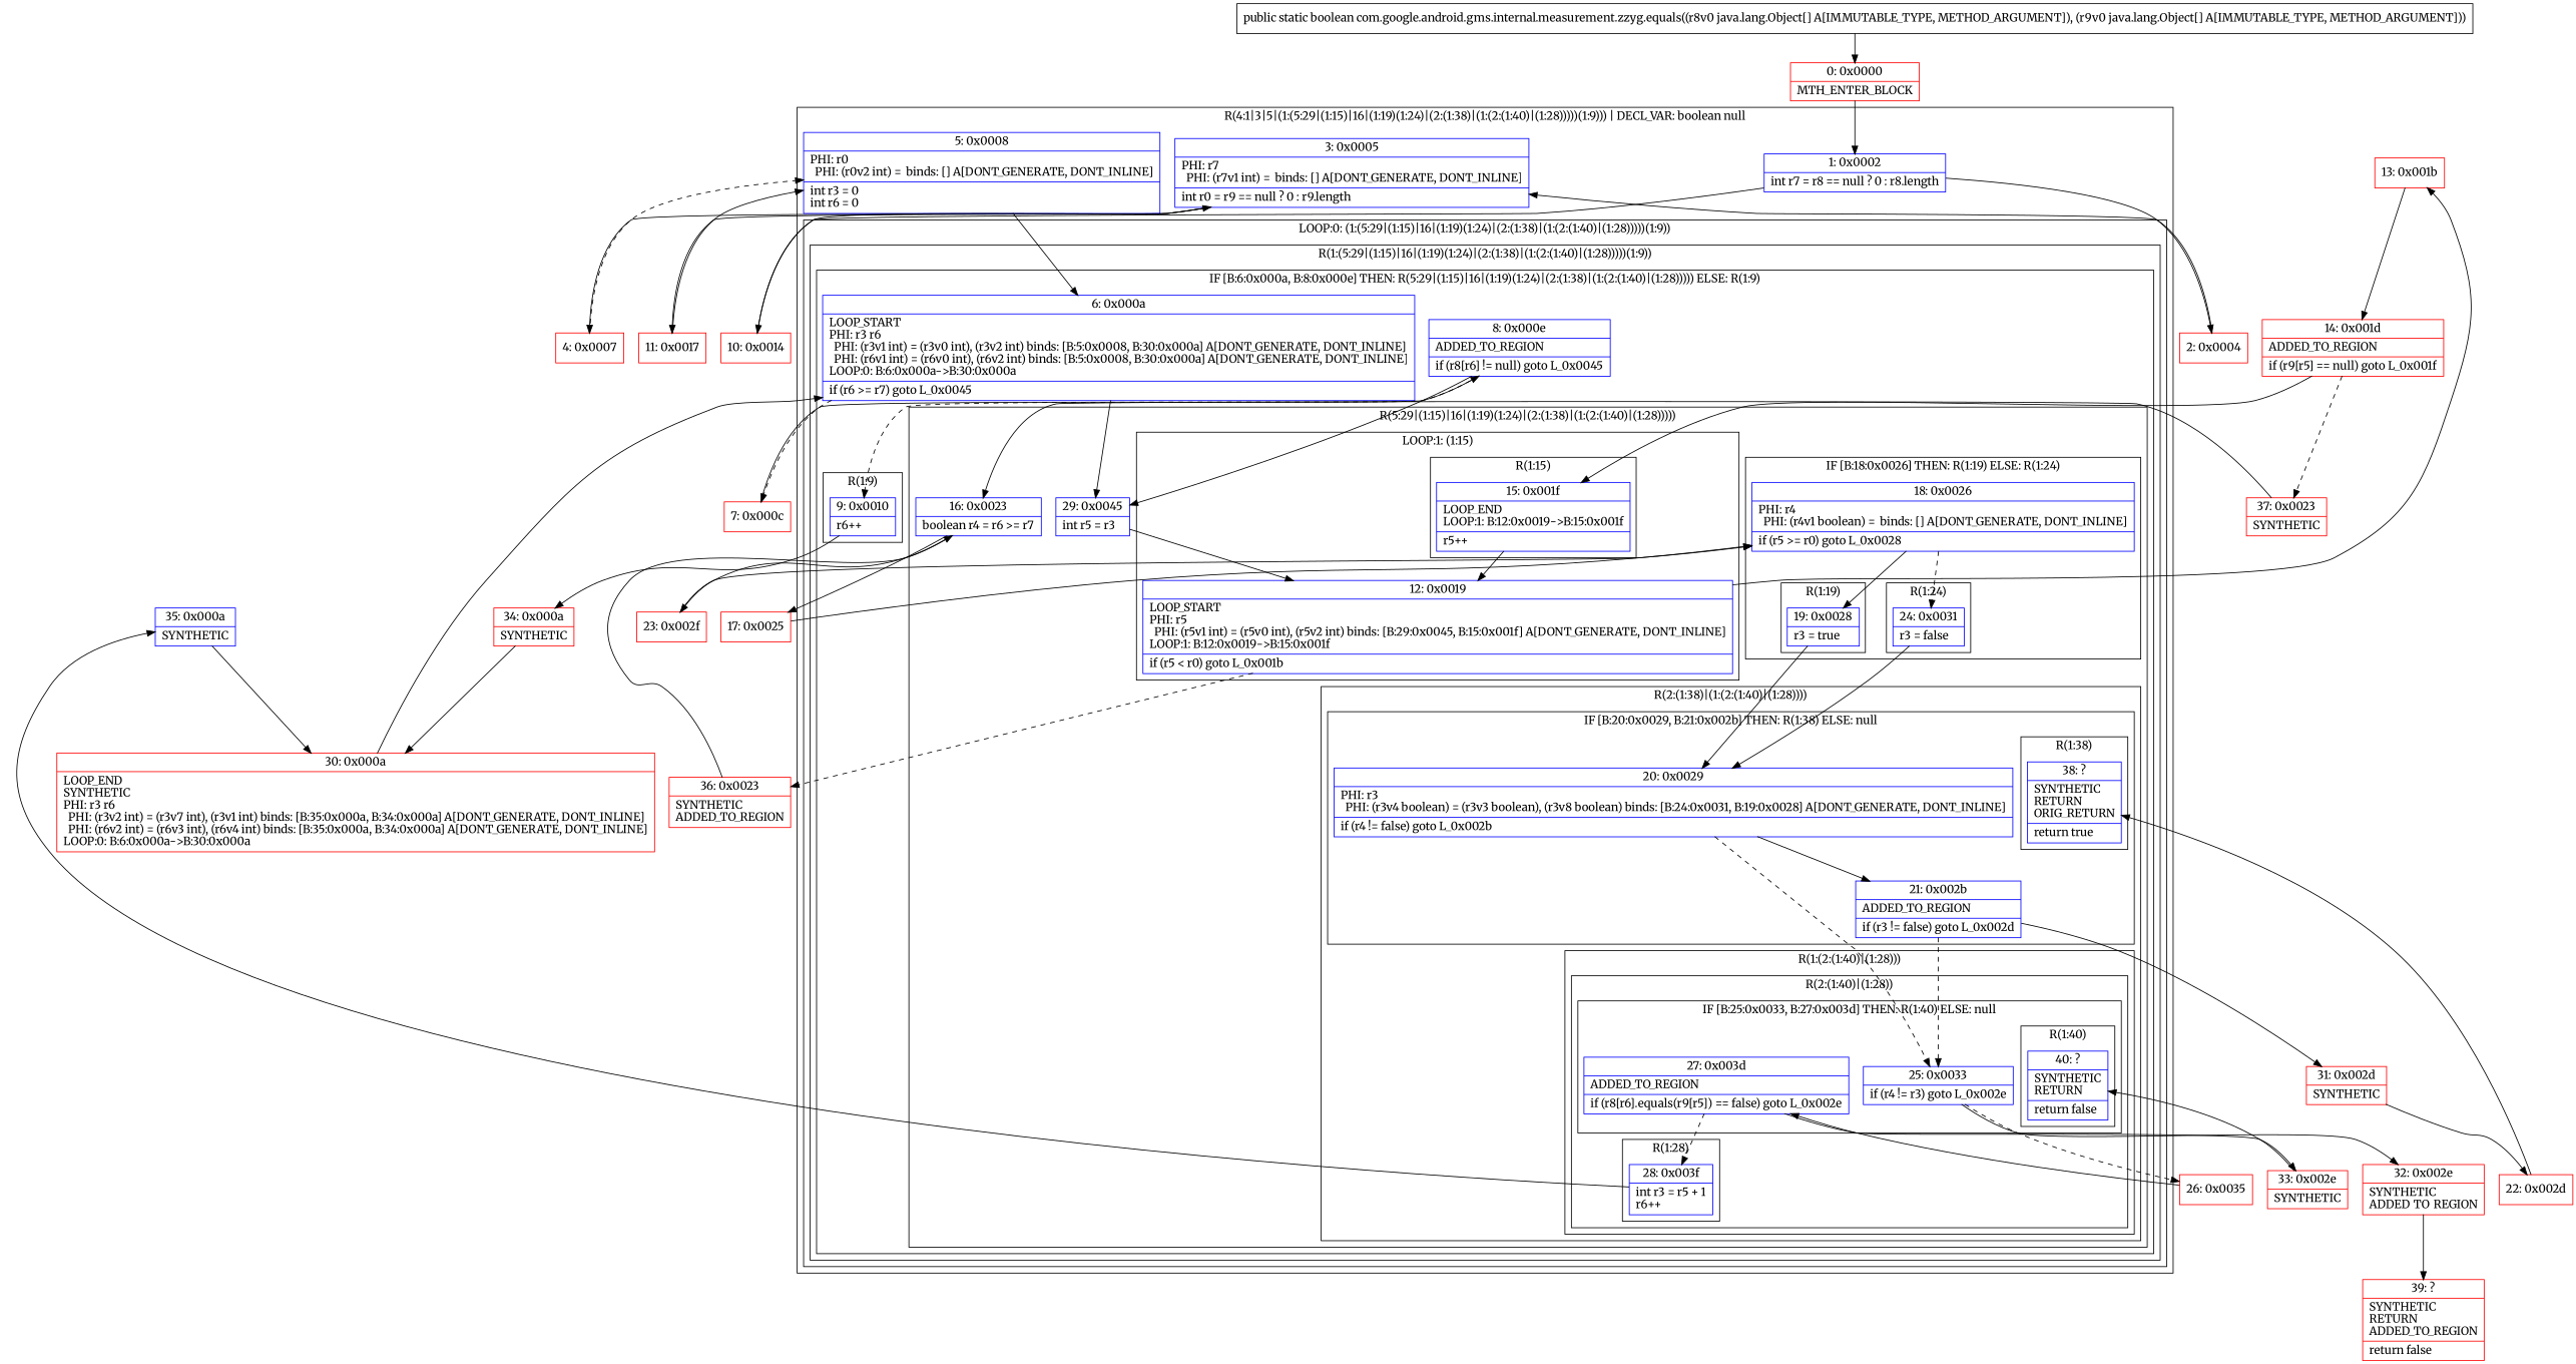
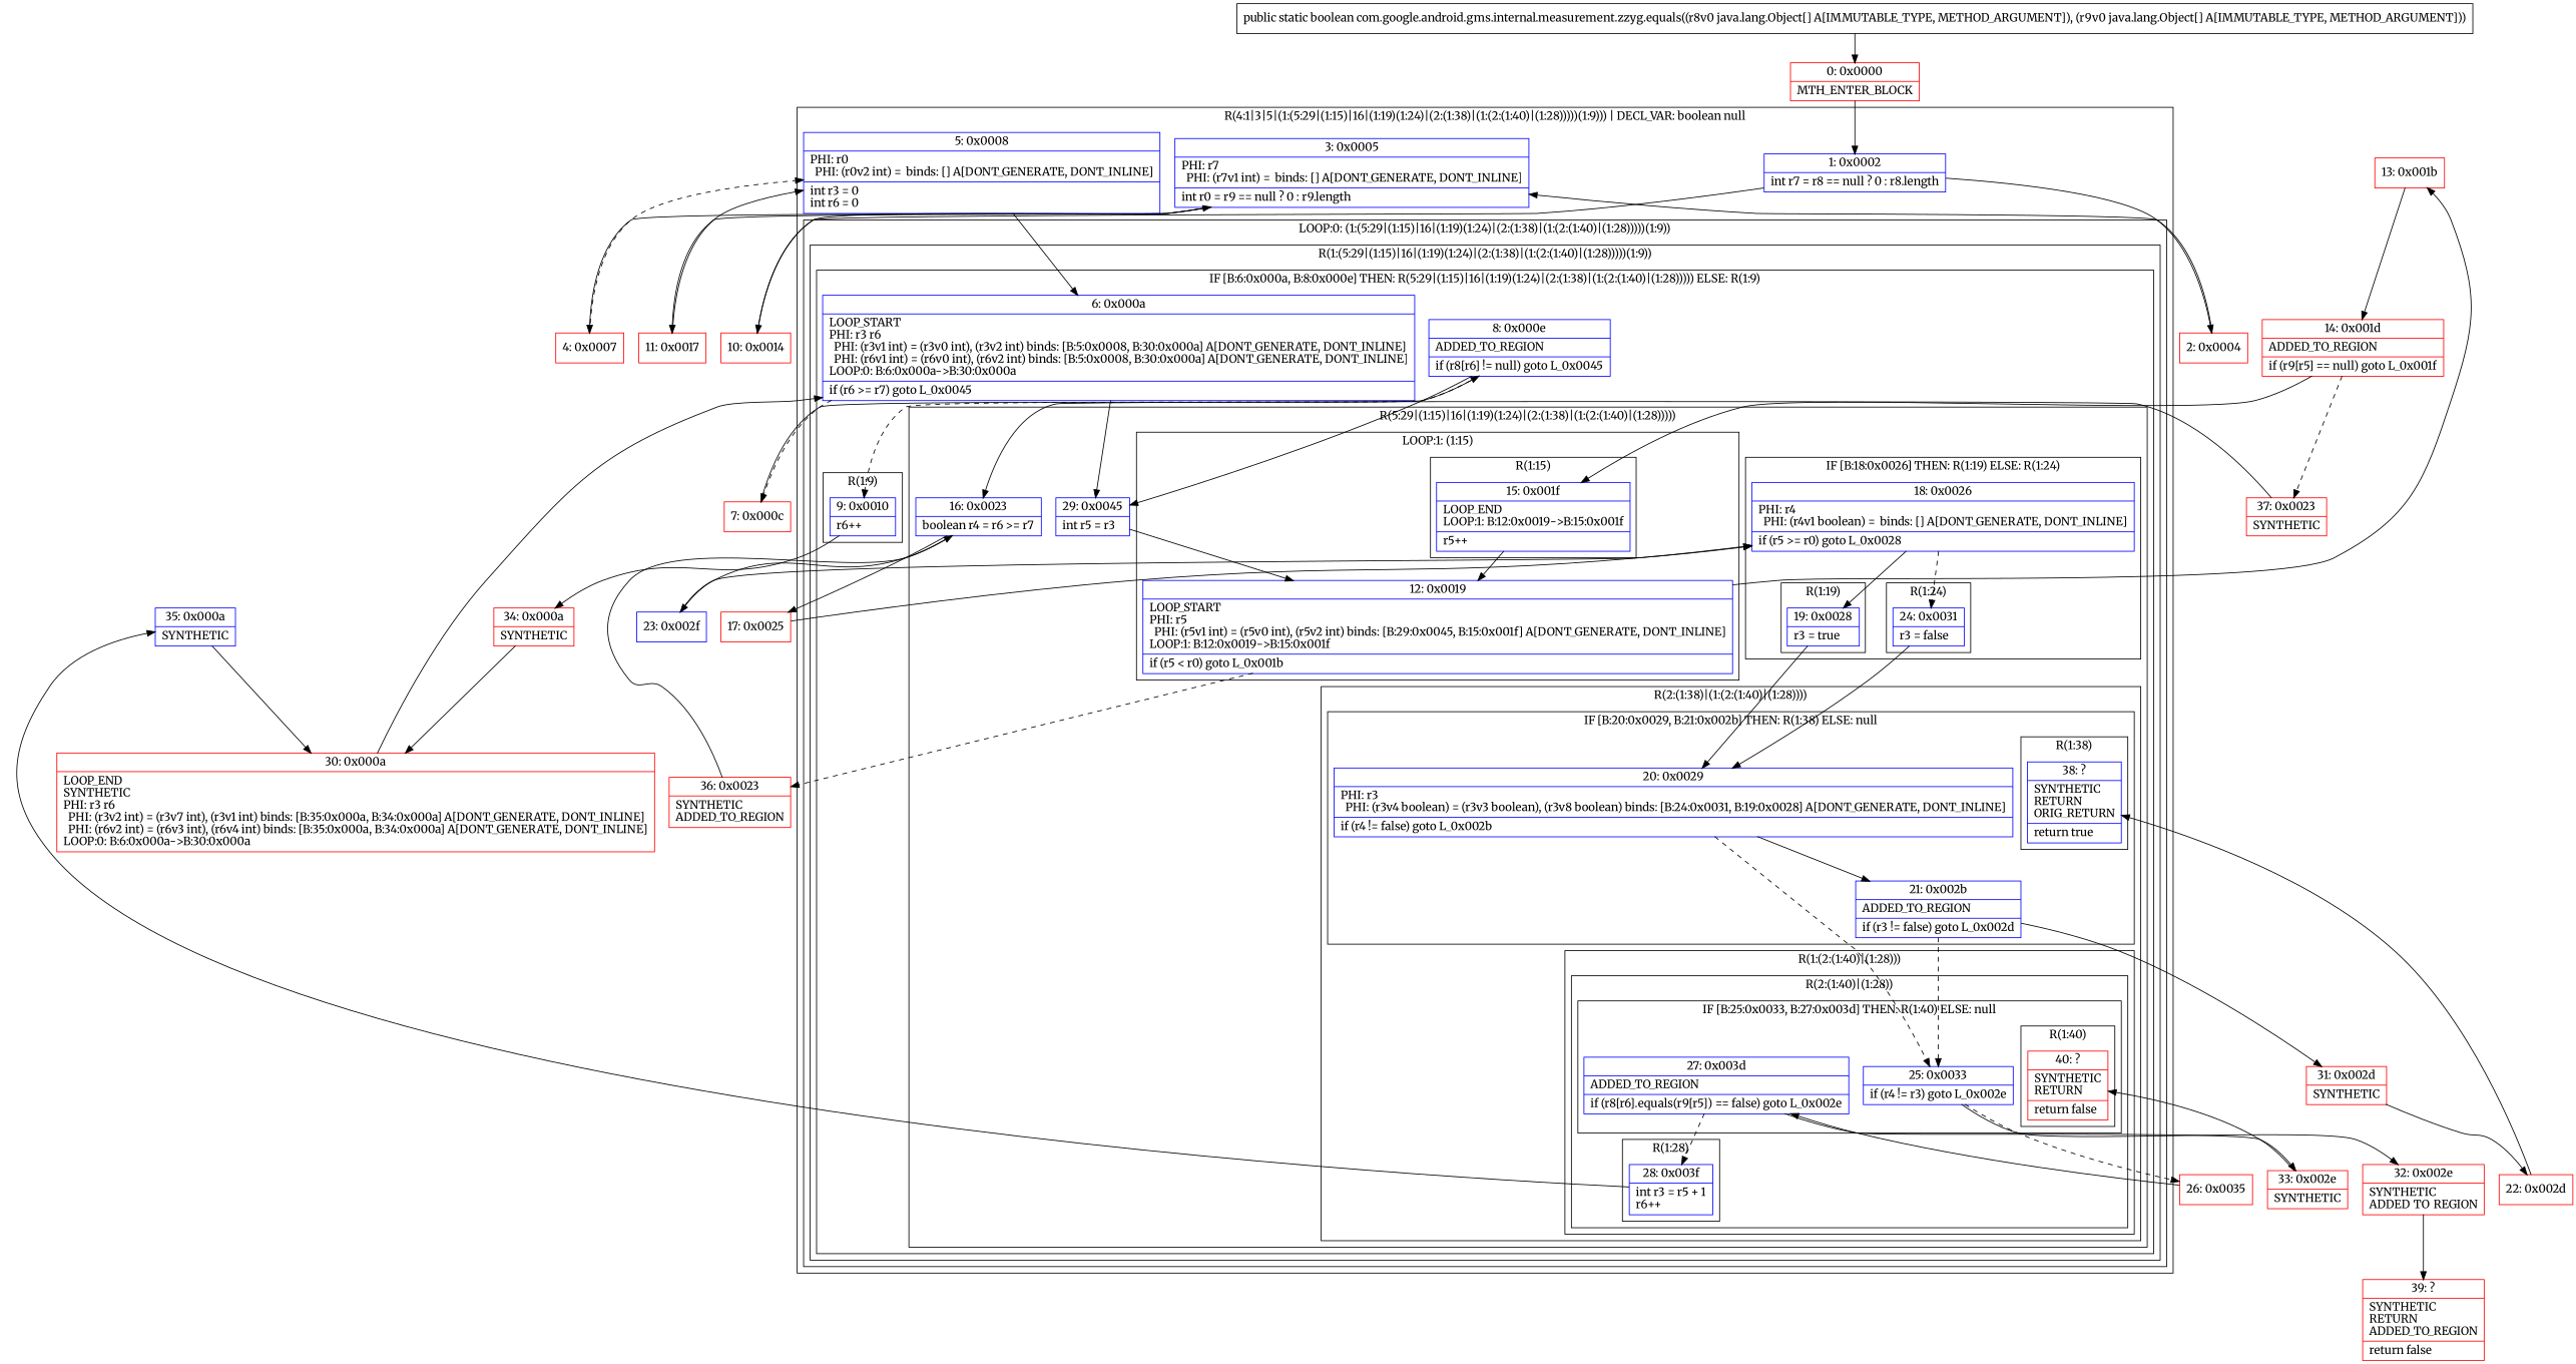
  digraph {
    fontname=Merriweather
    node [color=blue fontname=Merriweather shape=record]
    edge [fontname=Merriweather]
    n1 [label="{15\:\ 0x001f|LOOP_END\lLOOP:1: B:12:0x0019\-\>B:15:0x001f\l|r5++\l}"]
    n2 [label="{12\:\ 0x0019|LOOP_START\lPHI: r5 \l  PHI: (r5v1 int) = (r5v0 int), (r5v2 int) binds: [B:29:0x0045, B:15:0x001f] A[DONT_GENERATE, DONT_INLINE]\lLOOP:1: B:12:0x0019\-\>B:15:0x001f\l|if (r5 \< r0) goto L_0x001b\l}"]
    n3 [label="{19\:\ 0x0028|r3 = true\l}"]
    n4 [label="{24\:\ 0x0031|r3 = false\l}"]
    n5 [label="{18\:\ 0x0026|PHI: r4 \l  PHI: (r4v1 boolean) =  binds: [] A[DONT_GENERATE, DONT_INLINE]\l|if (r5 \>= r0) goto L_0x0028\l}"]
    n6 [label="{38\:\ ?|SYNTHETIC\lRETURN\lORIG_RETURN\l|return true\l}"]
    n7 [label="{20\:\ 0x0029|PHI: r3 \l  PHI: (r3v4 boolean) = (r3v3 boolean), (r3v8 boolean) binds: [B:24:0x0031, B:19:0x0028] A[DONT_GENERATE, DONT_INLINE]\l|if (r4 != false) goto L_0x002b\l}"]
    n8 [label="{21\:\ 0x002b|ADDED_TO_REGION\l|if (r3 != false) goto L_0x002d\l}"]
-   n9 [label="{40\:\ ?|SYNTHETIC\lRETURN\l|return false\l}"]
+   n9 [color=red label="{40\:\ ?|SYNTHETIC\lRETURN\l|return false\l}"]
    n10 [label="{25\:\ 0x0033|if (r4 != r3) goto L_0x002e\l}"]
    n11 [label="{27\:\ 0x003d|ADDED_TO_REGION\l|if (r8[r6].equals(r9[r5]) == false) goto L_0x002e\l}"]
    n12 [label="{28\:\ 0x003f|int r3 = r5 + 1\lr6++\l}"]
    n13 [label="{29\:\ 0x0045|int r5 = r3\l}"]
    n14 [label="{16\:\ 0x0023|boolean r4 = r6 \>= r7\l}"]
    n15 [label="{9\:\ 0x0010|r6++\l}"]
    n16 [label="{6\:\ 0x000a|LOOP_START\lPHI: r3 r6 \l  PHI: (r3v1 int) = (r3v0 int), (r3v2 int) binds: [B:5:0x0008, B:30:0x000a] A[DONT_GENERATE, DONT_INLINE]\l  PHI: (r6v1 int) = (r6v0 int), (r6v2 int) binds: [B:5:0x0008, B:30:0x000a] A[DONT_GENERATE, DONT_INLINE]\lLOOP:0: B:6:0x000a\-\>B:30:0x000a\l|if (r6 \>= r7) goto L_0x0045\l}"]
    n17 [label="{8\:\ 0x000e|ADDED_TO_REGION\l|if (r8[r6] != null) goto L_0x0045\l}"]
    n18 [label="{1\:\ 0x0002|int r7 = r8 == null ? 0 : r8.length\l}"]
    n19 [label="{3\:\ 0x0005|PHI: r7 \l  PHI: (r7v1 int) =  binds: [] A[DONT_GENERATE, DONT_INLINE]\l|int r0 = r9 == null ? 0 : r9.length\l}"]
    n20 [label="{5\:\ 0x0008|PHI: r0 \l  PHI: (r0v2 int) =  binds: [] A[DONT_GENERATE, DONT_INLINE]\l|int r3 = 0\lint r6 = 0\l}"]
    n21 [color=red label="{13\:\ 0x001b}"]
    n22 [color=red label="{36\:\ 0x0023|SYNTHETIC\lADDED_TO_REGION\l}"]
    n23 [color=red label="{31\:\ 0x002d|SYNTHETIC\l}"]
    n24 [color=red label="{26\:\ 0x0035}"]
    n25 [color=red label="{32\:\ 0x002e|SYNTHETIC\lADDED_TO_REGION\l}"]
    n26 [color=red label="{33\:\ 0x002e|SYNTHETIC\l}"]
    n27 [label="{35\:\ 0x000a|SYNTHETIC\l}"]
    n28 [color=red label="{17\:\ 0x0025}"]
-   n29 [color=red label="{23\:\ 0x002f}"]
+   n29 [label="{23\:\ 0x002f}"]
    n30 [color=red label="{34\:\ 0x000a|SYNTHETIC\l}"]
    n31 [color=red label="{7\:\ 0x000c}"]
    n32 [color=red label="{2\:\ 0x0004}"]
    n33 [color=red label="{10\:\ 0x0014}"]
    n34 [color=red label="{4\:\ 0x0007}"]
    n35 [color=red label="{11\:\ 0x0017}"]
    n36 [color=red label="{14\:\ 0x001d|ADDED_TO_REGION\l|if (r9[r5] == null) goto L_0x001f\l}"]
    n37 [color=red label="{22\:\ 0x002d}"]
    n38 [color=red label="{39\:\ ?|SYNTHETIC\lRETURN\lADDED_TO_REGION\l|return false\l}"]
    n39 [color=red label="{30\:\ 0x000a|LOOP_END\lSYNTHETIC\lPHI: r3 r6 \l  PHI: (r3v2 int) = (r3v7 int), (r3v1 int) binds: [B:35:0x000a, B:34:0x000a] A[DONT_GENERATE, DONT_INLINE]\l  PHI: (r6v2 int) = (r6v3 int), (r6v4 int) binds: [B:35:0x000a, B:34:0x000a] A[DONT_GENERATE, DONT_INLINE]\lLOOP:0: B:6:0x000a\-\>B:30:0x000a\l}"]
    n40 [color=red label="{0\:\ 0x0000|MTH_ENTER_BLOCK\l}"]
    n41 [color=red label="{37\:\ 0x0023|SYNTHETIC\l}"]
    n42 [label="{public static boolean com.google.android.gms.internal.measurement.zzyg.equals((r8v0 java.lang.Object[] A[IMMUTABLE_TYPE, METHOD_ARGUMENT]), (r9v0 java.lang.Object[] A[IMMUTABLE_TYPE, METHOD_ARGUMENT])) }" color=""]
    subgraph cluster_1 {
      label="R(4:1|3|5|(1:(5:29|(1:15)|16|(1:19)(1:24)|(2:(1:38)|(1:(2:(1:40)|(1:28)))))(1:9))) | DECL_VAR: boolean null\l"
      n18
      n19
      n20
      subgraph cluster_2 {
        label="LOOP:0: (1:(5:29|(1:15)|16|(1:19)(1:24)|(2:(1:38)|(1:(2:(1:40)|(1:28)))))(1:9))"
        subgraph cluster_3 {
          label="R(1:(5:29|(1:15)|16|(1:19)(1:24)|(2:(1:38)|(1:(2:(1:40)|(1:28)))))(1:9))"
          subgraph cluster_4 {
            label="IF [B:6:0x000a, B:8:0x000e] THEN: R(5:29|(1:15)|16|(1:19)(1:24)|(2:(1:38)|(1:(2:(1:40)|(1:28))))) ELSE: R(1:9)"
            n16
            n17
            subgraph cluster_5 {
              label="R(5:29|(1:15)|16|(1:19)(1:24)|(2:(1:38)|(1:(2:(1:40)|(1:28)))))"
              n13
              n14
              subgraph cluster_6 {
                label="LOOP:1: (1:15)"
                n2
                subgraph cluster_7 {
                  label="R(1:15)"
                  n1
                }
              }
              subgraph cluster_8 {
                label="IF [B:18:0x0026] THEN: R(1:19) ELSE: R(1:24)"
                n5
                subgraph cluster_9 {
                  label="R(1:19)"
                  n3
                }
                subgraph cluster_10 {
                  label="R(1:24)"
                  n4
                }
              }
              subgraph cluster_11 {
                label="R(2:(1:38)|(1:(2:(1:40)|(1:28))))"
                subgraph cluster_12 {
                  label="IF [B:20:0x0029, B:21:0x002b] THEN: R(1:38) ELSE: null"
                  n7
                  n8
                  subgraph cluster_13 {
                    label="R(1:38)"
                    n6
                  }
                }
                subgraph cluster_14 {
                  label="R(1:(2:(1:40)|(1:28)))"
                  subgraph cluster_15 {
                    label="R(2:(1:40)|(1:28))"
                    subgraph cluster_16 {
                      label="IF [B:25:0x0033, B:27:0x003d] THEN: R(1:40) ELSE: null"
                      n10
                      n11
                      subgraph cluster_17 {
                        label="R(1:40)"
                        n9
                      }
                    }
                    subgraph cluster_18 {
                      label="R(1:28)"
                      n12
                    }
                  }
                }
              }
            }
            subgraph cluster_19 {
              label="R(1:9)"
              n15
            }
          }
        }
      }
    }
    n1 -> n2
    n2 -> n21
    n2 -> n22 [style=dashed]
    n3 -> n7
    n4 -> n7
    n5 -> n3
    n5 -> n4 [style=dashed]
    n7 -> n8
    n7 -> n10 [style=dashed]
    n8 -> n10 [style=dashed]
    n8 -> n23
    n10 -> n24 [style=dashed]
    n10 -> n25
    n11 -> n12 [style=dashed]
    n11 -> n26
    n12 -> n27
    n13 -> n2
    n14 -> n28
    n14 -> n29
    n15 -> n30
    n16 -> n13
    n16 -> n31 [style=dashed]
    n17 -> n13
    n17 -> n15 [style=dashed]
    n18 -> n32
    n18 -> n33
    n19 -> n34
    n19 -> n35
    n20 -> n16
    n21 -> n36
    n22 -> n14
    n23 -> n37
    n24 -> n11
    n25 -> n38
    n26 -> n9
    n27 -> n39
    n28 -> n5
    n29 -> n5
    n30 -> n39
    n31 -> n17
    n32 -> n19
    n33 -> n19
    n34 -> n20 [style=dashed]
    n35 -> n20
    n36 -> n1
    n36 -> n41 [style=dashed]
    n37 -> n6
    n39 -> n16
    n40 -> n18
    n41 -> n14
    n42 -> n40
  }
